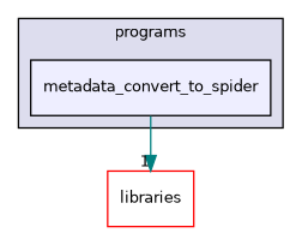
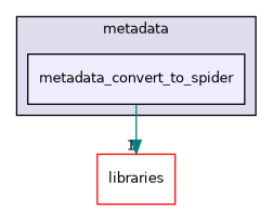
  digraph {
    compound=true
    node [fontname=Helvetica fontsize=10 shape=box style=filled]
    n1 [fillcolor="#eeeeff" label=metadata_convert_to_spider pencolor=black]
    n2 [color=red fillcolor=white label=libraries]
    subgraph cluster_1 {
      bgcolor="#ddddee"
      fontname=Helvetica
      fontsize=10
-     label=programs
+     label=metadata
      pencolor=black
      n1
    }
    n1 -> n2 [headlabel=1 labeldistance=1.5 labelfontname=Helvetica labelfontsize=10 color=teal]
  }
